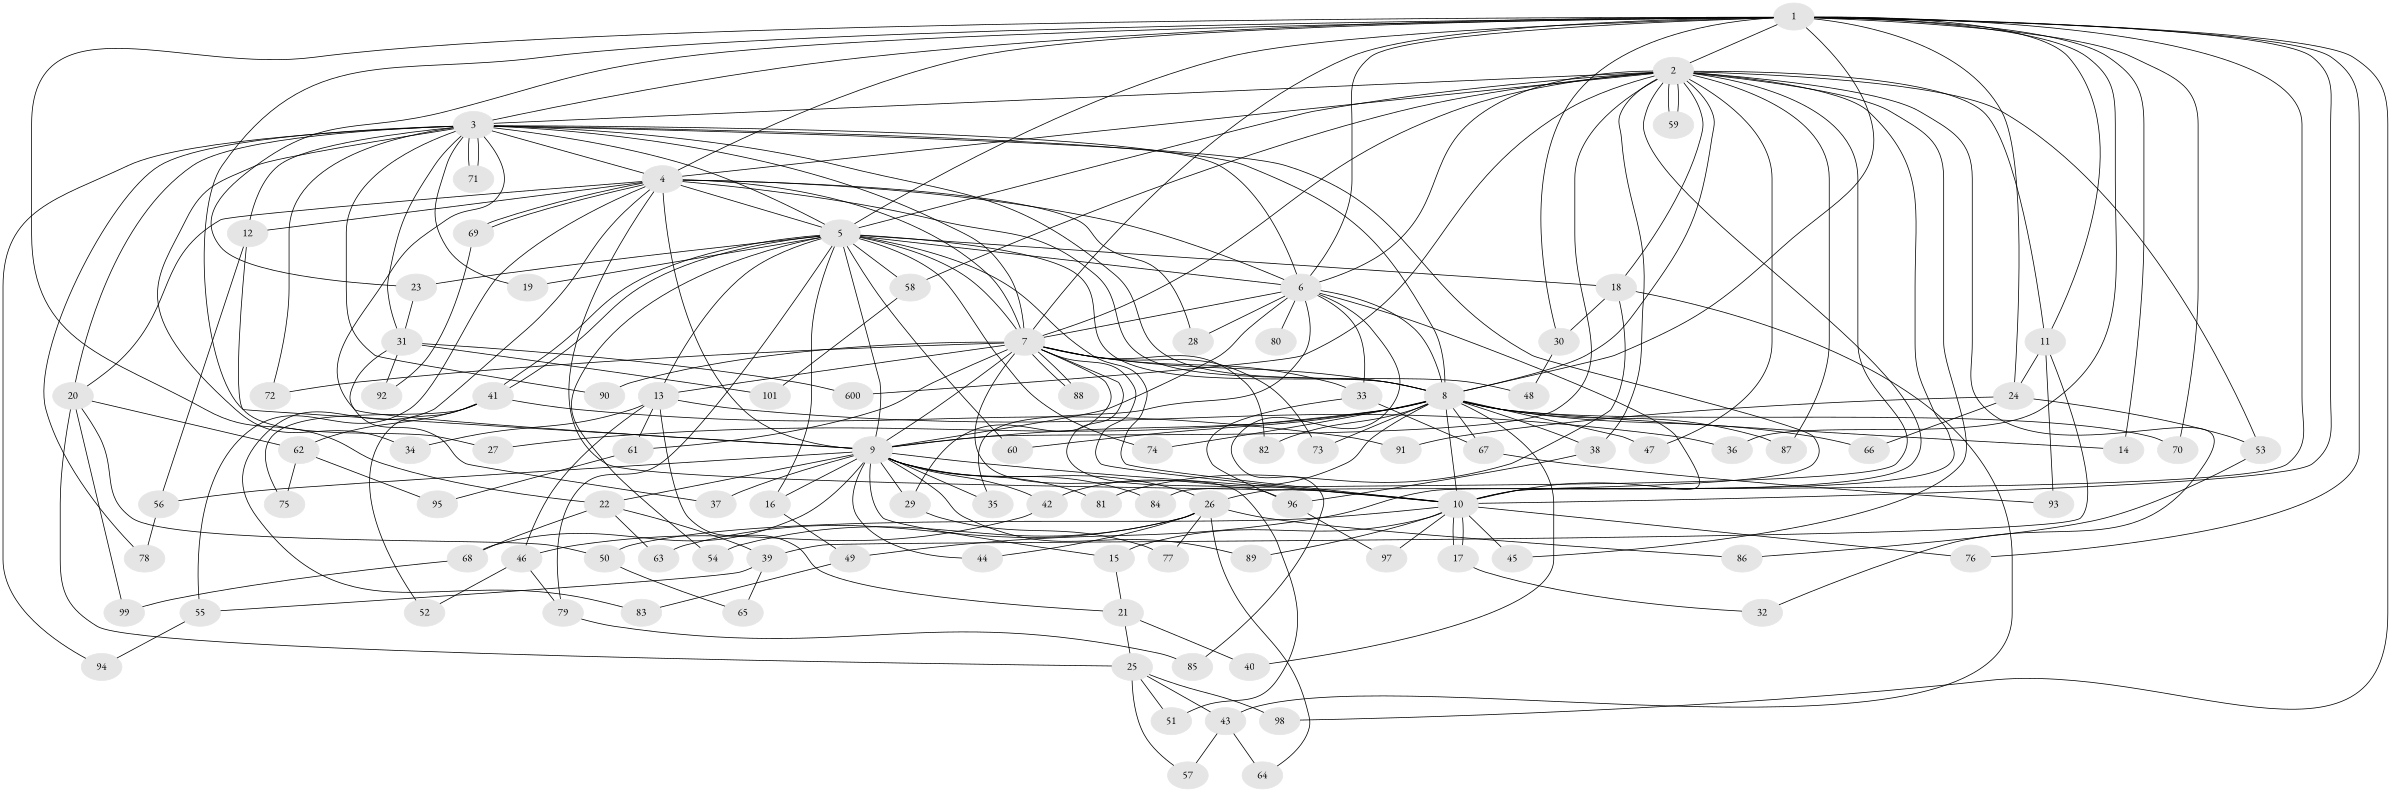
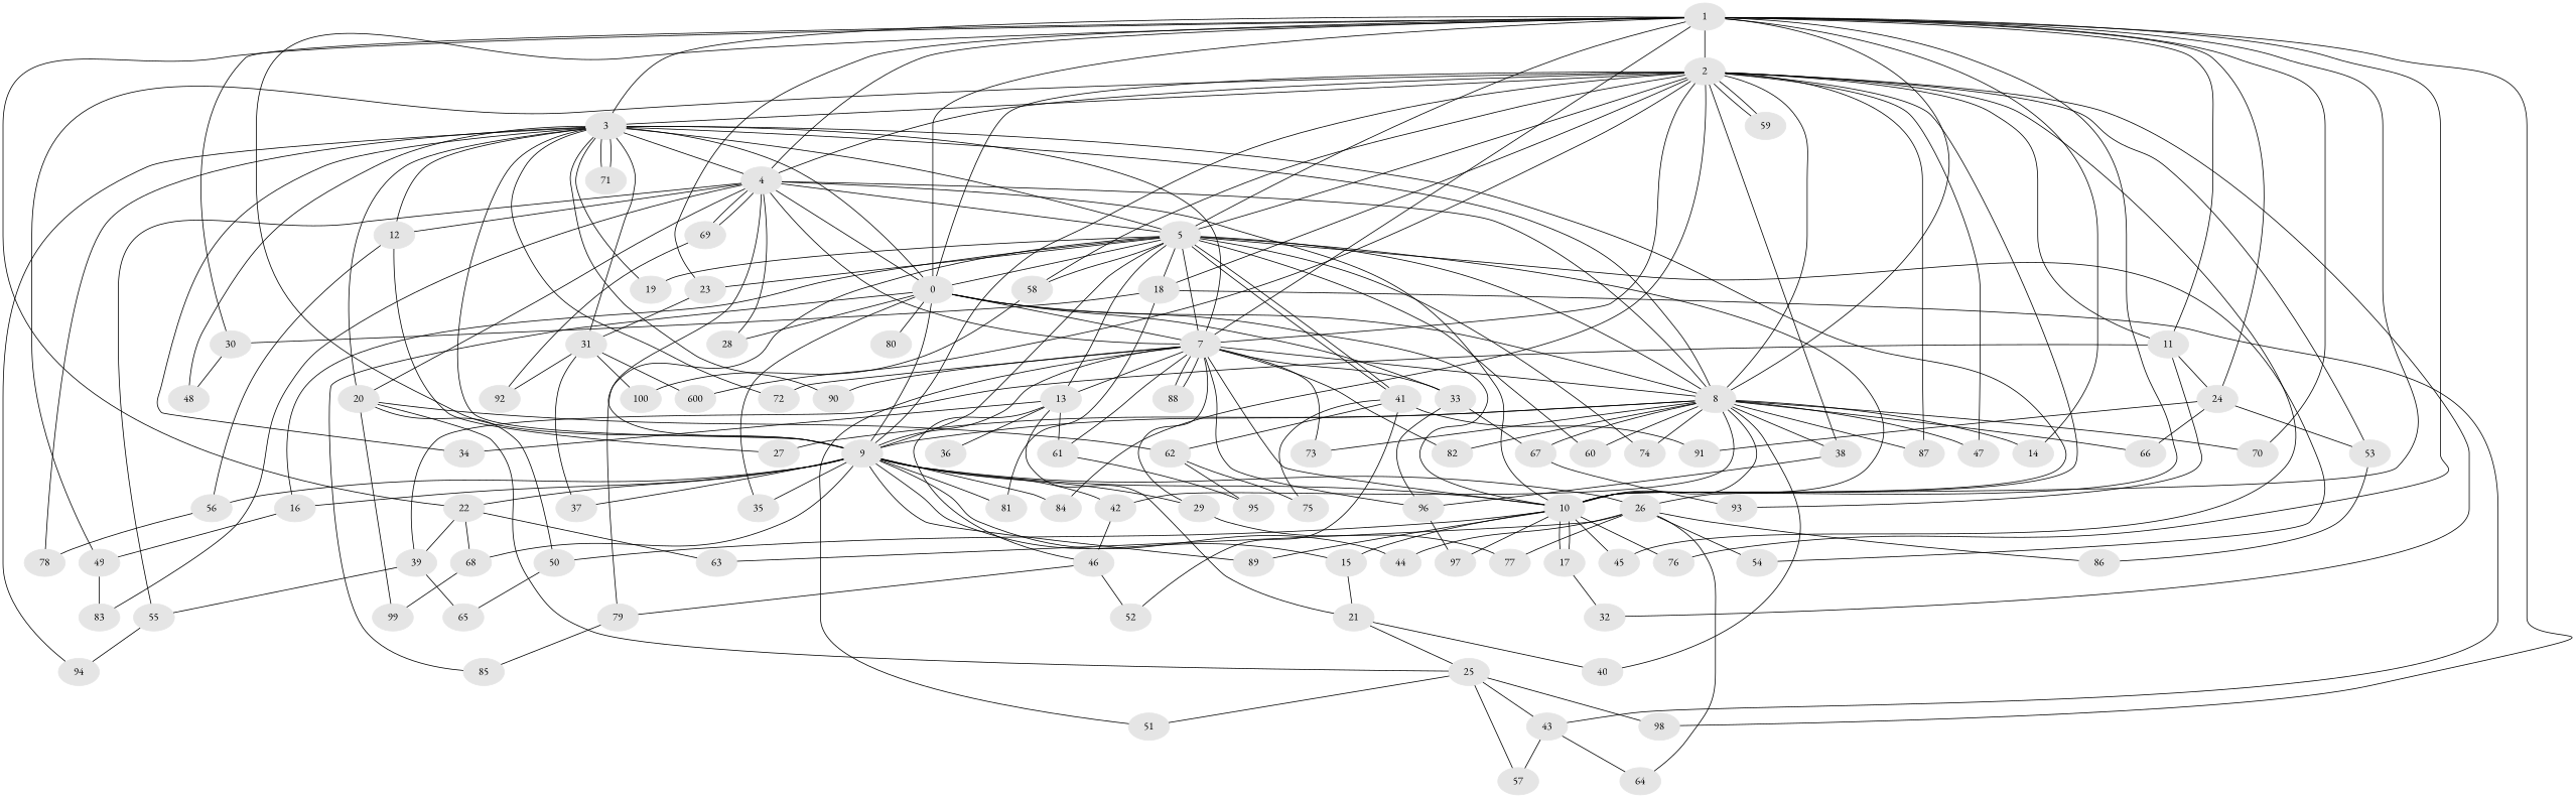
  graph {
    fontname="EB Garamond"
    node [color=gray90 fontname="EB Garamond" style=filled]
    edge [fontname="EB Garamond"]
    1
    2
    3
    4
    5
-   6
+   6 [label=0]
    7
    8
    9
    10
    11
    14
    22
    23
    24
    26
    30
    36
    70
    76
    98
    18
    32
    38
    45
    47
    49
    53
    58
    59
    84
    87
    n33 [label=600]
    12
    19
    20
    31
    34
    48
    71
    72
    78
    90
    94
    28
    55
    69
    83
    13
    16
    41
    54
    60
    74
    79
    33
    35
    80
    85
    29
    51
    61
    73
    82
    88
    96
    27
    40
    42
    66
    67
    68
    15
    37
    44
    56
    81
    89
    17
    50
    97
    39
    93
    63
    91
    64
    77
    86
    43
-   101
+   101 [label=100]
    25
    62
    99
    92
    21
    46
    52
    75
    95
    65
    57
    1 -- 2
    1 -- 3
    1 -- 4
    1 -- 5
    1 -- 6
    1 -- 7
    1 -- 8
    1 -- 9
    1 -- 10
    1 -- 11
    1 -- 14
    1 -- 22
    1 -- 23
    1 -- 24
    1 -- 26
    1 -- 30
-   1 -- 36
    1 -- 70
    1 -- 76
    1 -- 98
    2 -- 3
    2 -- 4
    2 -- 5
    2 -- 6
    2 -- 7
    2 -- 8
    2 -- 9
    2 -- 10
    2 -- 11
    2 -- 18
    2 -- 32
    2 -- 38
    2 -- 45
    2 -- 47
    2 -- 49
    2 -- 53
    2 -- 58
    2 -- 59
    2 -- 59
    2 -- 84
    2 -- 87
    2 -- n33
    3 -- 4
    3 -- 5
    3 -- 6
    3 -- 7
    3 -- 8
    3 -- 9
    3 -- 10
    3 -- 12
    3 -- 19
    3 -- 20
    3 -- 31
    3 -- 34
    3 -- 48
    3 -- 71
    3 -- 71
    3 -- 72
    3 -- 78
    3 -- 90
    3 -- 94
    4 -- 5
    4 -- 6
    4 -- 7
    4 -- 8
    4 -- 9
    4 -- 10
    4 -- 12
    4 -- 20
    4 -- 28
    4 -- 55
    4 -- 69
    4 -- 69
    4 -- 83
    5 -- 6
    5 -- 7
    5 -- 8
    5 -- 9
    5 -- 10
    5 -- 23
    5 -- 18
    5 -- 58
    5 -- 19
    5 -- 13
    5 -- 16
    5 -- 41
    5 -- 41
    5 -- 54
    5 -- 60
    5 -- 74
    5 -- 79
    6 -- 7
    6 -- 8
    6 -- 9
    6 -- 10
    6 -- 28
    6 -- 33
    6 -- 35
    6 -- 80
    6 -- 85
    7 -- 8
    7 -- 9
    7 -- 10
    7 -- 72
    7 -- 90
    7 -- 13
    7 -- 33
    7 -- 29
    7 -- 51
    7 -- 61
    7 -- 73
    7 -- 82
    7 -- 88
    7 -- 88
    7 -- 96
    8 -- 9
    8 -- 10
    8 -- 14
    8 -- 70
    8 -- 38
    8 -- 47
    8 -- 87
    8 -- 60
    8 -- 74
    8 -- 73
    8 -- 82
    8 -- 27
    8 -- 40
    8 -- 42
    8 -- 66
    8 -- 67
    9 -- 10
    9 -- 22
    9 -- 26
    9 -- 84
    9 -- 16
    9 -- 35
    9 -- 29
    9 -- 42
    9 -- 68
    9 -- 15
    9 -- 37
    9 -- 44
    9 -- 56
    9 -- 81
    9 -- 89
    10 -- 76
    10 -- 45
    10 -- 15
    10 -- 89
    10 -- 17
    10 -- 17
    10 -- 50
    10 -- 97
    11 -- 24
    11 -- 39
    11 -- 93
    22 -- 68
    22 -- 39
    22 -- 63
    23 -- 31
    24 -- 53
    24 -- 66
    24 -- 91
    26 -- 54
    26 -- 44
    26 -- 63
    26 -- 64
    26 -- 77
    26 -- 86
    30 -- 48
    18 -- 30
    18 -- 81
    18 -- 43
    38 -- 96
    49 -- 83
    53 -- 86
    58 -- 101
    12 -- 27
    12 -- 56
    20 -- 50
    20 -- 25
    20 -- 62
    20 -- 99
    31 -- n33
    31 -- 37
    31 -- 101
    31 -- 92
    55 -- 94
    69 -- 92
    13 -- 36
    13 -- 34
    13 -- 61
    13 -- 21
    13 -- 46
    16 -- 49
    41 -- 91
    41 -- 62
    41 -- 52
    41 -- 75
    79 -- 85
    33 -- 96
    33 -- 67
    29 -- 77
    61 -- 95
    96 -- 97
    42 -- 46
    67 -- 93
    68 -- 99
    15 -- 21
    56 -- 78
    17 -- 32
    50 -- 65
    39 -- 55
    39 -- 65
    43 -- 64
    43 -- 57
    25 -- 98
    25 -- 51
    25 -- 43
    25 -- 57
    62 -- 75
    62 -- 95
    21 -- 40
    21 -- 25
    46 -- 79
    46 -- 52
  }
